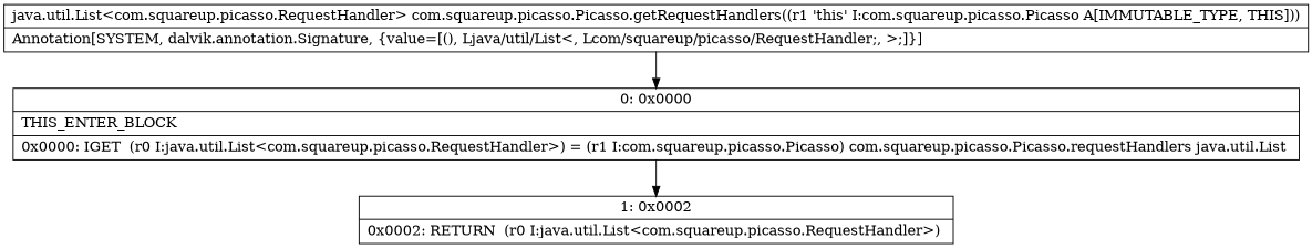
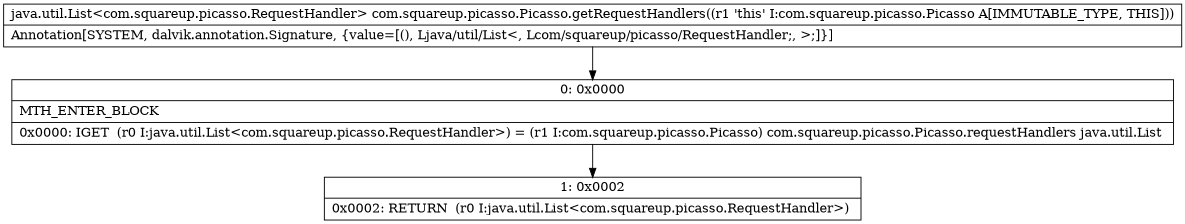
  digraph {
    node [shape=record]
-   n1 [label="{0\:\ 0x0000|THIS_ENTER_BLOCK\l|0x0000: IGET  (r0 I:java.util.List\<com.squareup.picasso.RequestHandler\>) = (r1 I:com.squareup.picasso.Picasso) com.squareup.picasso.Picasso.requestHandlers java.util.List \l}"]
+   n1 [label="{0\:\ 0x0000|MTH_ENTER_BLOCK\l|0x0000: IGET  (r0 I:java.util.List\<com.squareup.picasso.RequestHandler\>) = (r1 I:com.squareup.picasso.Picasso) com.squareup.picasso.Picasso.requestHandlers java.util.List \l}"]
    n2 [label="{1\:\ 0x0002|0x0002: RETURN  (r0 I:java.util.List\<com.squareup.picasso.RequestHandler\>) \l}"]
    n3 [label="{java.util.List\<com.squareup.picasso.RequestHandler\> com.squareup.picasso.Picasso.getRequestHandlers((r1 'this' I:com.squareup.picasso.Picasso A[IMMUTABLE_TYPE, THIS]))  | Annotation[SYSTEM, dalvik.annotation.Signature, \{value=[(), Ljava\/util\/List\<, Lcom\/squareup\/picasso\/RequestHandler;, \>;]\}]\l}"]
    n1 -> n2
    n3 -> n1
  }
